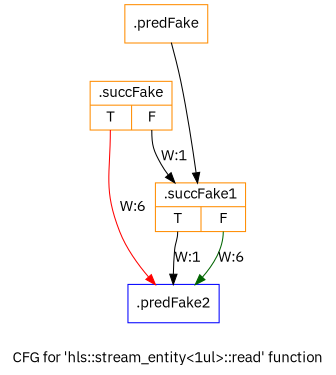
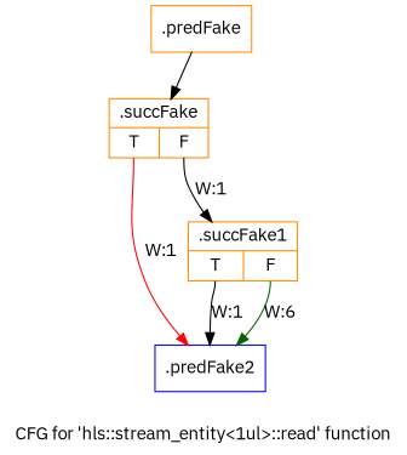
  digraph {
    fontname="IBM Plex Sans"
    label="CFG for 'hls::stream_entity\<1ul\>::read' function"
    node [color=darkorange fontname="IBM Plex Sans" shape=record filename="/home/akhilkushe/Xilinx/Vitis_HLS/2021.2/include/hls_stream_thread_unsafe.h"]
    edge [color=black execusionnum=5 filename="/home/akhilkushe/Xilinx/Vitis_HLS/2021.2/include/hls_stream_thread_unsafe.h" fontname="IBM Plex Sans" tailport=s0]
    n1 [label="{.predFake}" filename=""]
    n2 [label="{.succFake|{<s0>T|<s1>F}}" linenumber=116]
    n3 [color=blue label="{.predFake2}" linenumber=142]
    n4 [label="{.succFake1|{<s0>T|<s1>F}}" linenumber=129]
-   n1 -> n4 [tailport=""]
-   n2 -> n3 [color=red execusionnum=0 label="W:6"]
+   n1 -> n2 [tailport=""]
+   n2 -> n3 [color=red execusionnum=0 label="W:1"]
    n2 -> n4 [label="W:1" tailport=s1]
    n4 -> n3 [execusionnum=0 label="W:1"]
    n4 -> n3 [color=darkgreen label="W:6" tailport=s1]
  }
